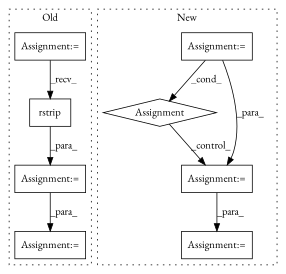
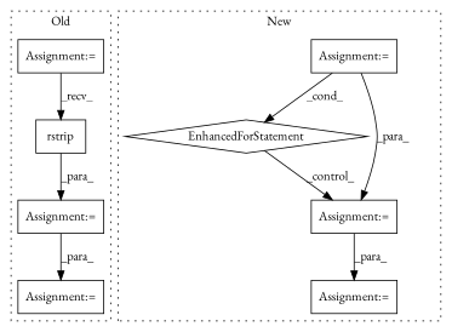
  digraph {
    fontname="EB Garamond"
    node [a=7 l=2 shape=box fontname="EB Garamond"]
    edge [fontname="EB Garamond"]
    n1 [a=32 l=8 label=rstrip s=11078]
    n2 [l=1 label="Assignment:=" s=11057]
    n3 [label="Assignment:=" s=11108]
    n4 [l=4 label="Assignment:=" s=11031]
-   n5 [a=70 l="65,2" label=Assignment s="11084,11176" shape=diamond]
+   n5 [a=70 l="65,2" label=EnhancedForStatement s="11084,11176" shape=diamond]
    n6 [l=1 label="Assignment:=" s=11054]
    n7 [label="Assignment:=" s=11295]
    n8 [label="Assignment:=" s=11200]
    subgraph cluster_1 {
      label=Old
      style=dotted
      n1
      n2
      n3
      n4
    }
    subgraph cluster_2 {
      label=New
      style=dotted
      n5
      n6
      n7
      n8
    }
    n1 -> n2 [label=_para_]
    n2 -> n3 [label=_para_]
    n4 -> n1 [label=_recv_]
    n5 -> n8 [label=_control_]
    n6 -> n5 [label=_cond_]
    n6 -> n8 [label=_para_]
    n8 -> n7 [label=_para_]
  }
